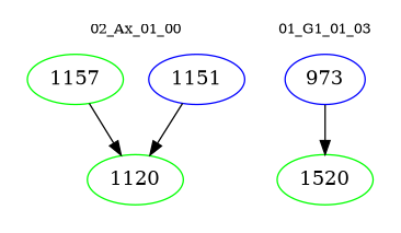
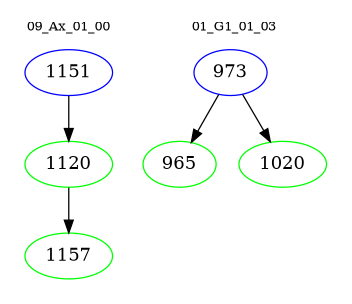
  digraph {
    node [color=green]
    edge [color=black]
    n1 [color=blue label=1151]
    n2 [label=1120]
    n3 [label=1157]
    n4 [color=blue label=973]
-   n6 [label=1520]
+   n5 [label=965]
+   n6 [label=1020]
    subgraph cluster_1 {
      color=white
      fontsize=10
-     label="02_Ax_01_00"
+     label="09_Ax_01_00"
      n1
      n2
      n3
    }
    subgraph cluster_2 {
      color=white
      fontsize=10
      label="01_G1_01_03"
      n4
+     n5
      n6
    }
    n1 -> n2
-   n3 -> n2
+   n2 -> n3
+   n4 -> n5
    n4 -> n6
  }
